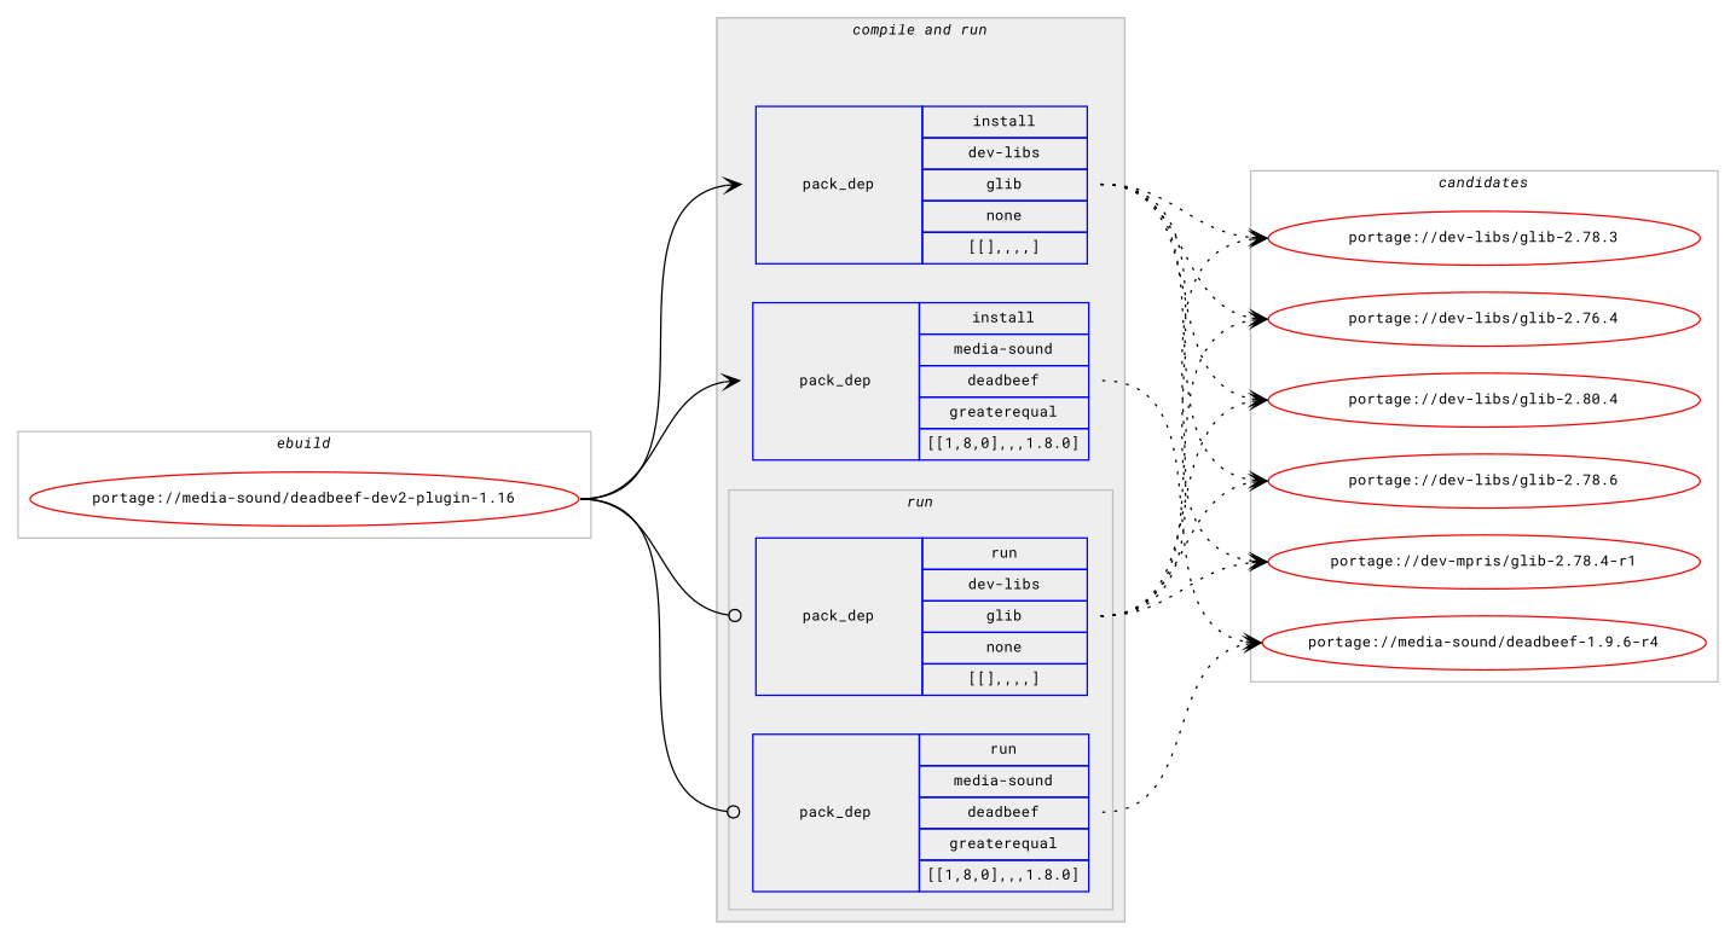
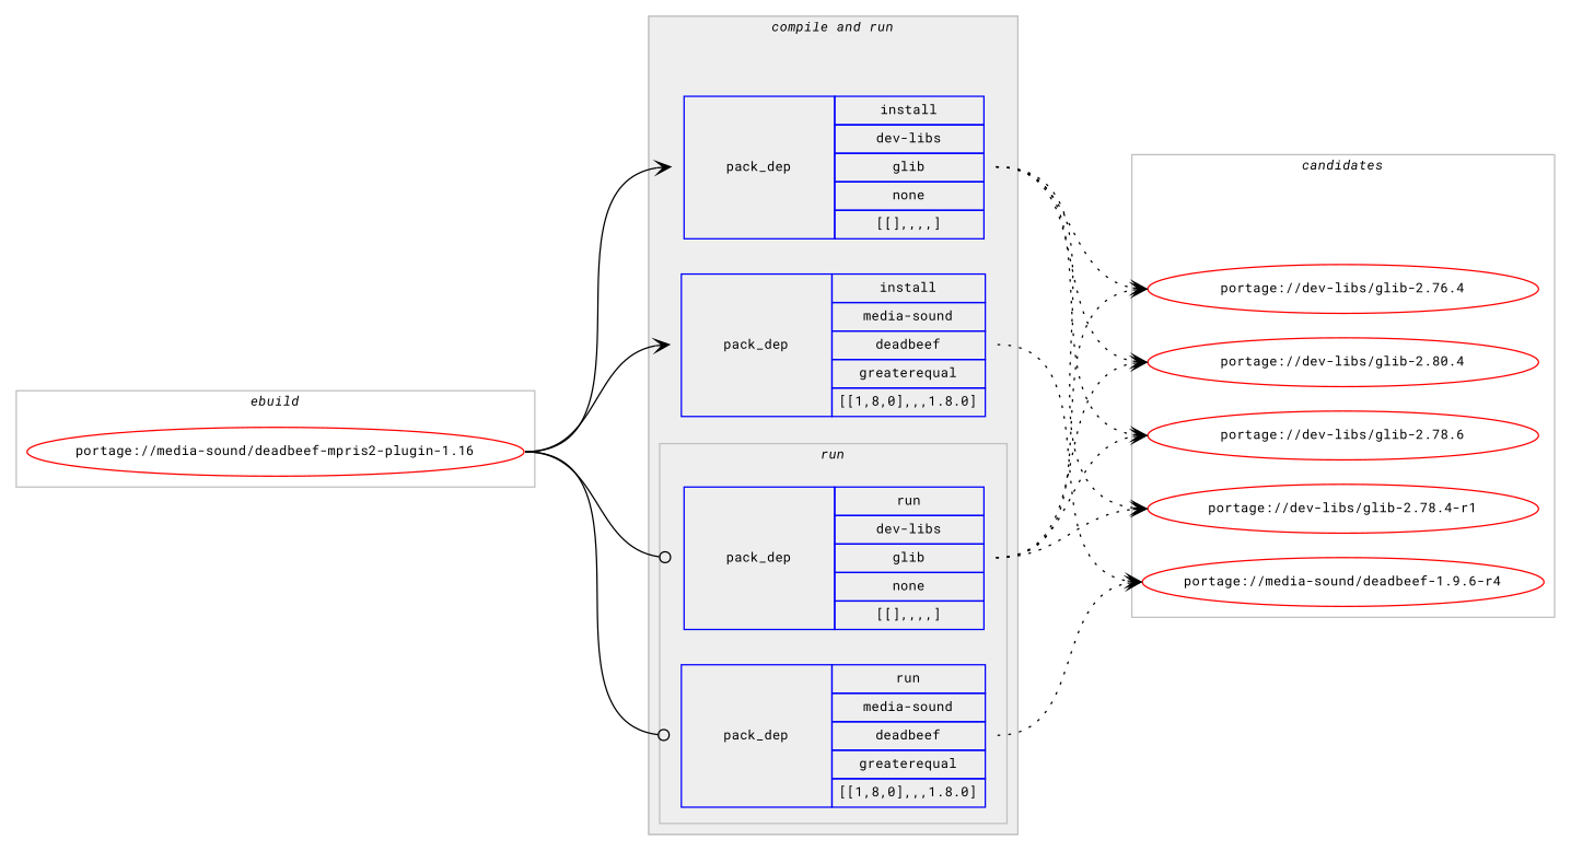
  digraph {
    compound=true
    concentrate=true
    fontname="Roboto Mono"
    fontsize=10
    newrank=true
    rankdir=LR
    ranksep=1.5
    node [color=red fontname="Roboto Mono" fontsize=10]
    edge [arrowhead=vee fontname="Roboto Mono" headport=w style=dotted tailport=e weight=100]
-   n1 [label="portage://media-sound/deadbeef-dev2-plugin-1.16" width=4]
+   n1 [label="portage://media-sound/deadbeef-mpris2-plugin-1.16" width=4]
    n2 [color=blue label=<<TABLE BORDER="0" CELLBORDER="1" CELLSPACING="0" CELLPADDING="4" WIDTH="220"><TR><TD ROWSPAN="6" CELLPADDING="30">pack_dep</TD></TR><TR><TD WIDTH="110">install</TD></TR><TR><TD>dev-libs</TD></TR><TR><TD>glib</TD></TR><TR><TD>none</TD></TR><TR><TD>[[],,,,]</TD></TR></TABLE>> shape=none]
    n3 [color=blue label=<<TABLE BORDER="0" CELLBORDER="1" CELLSPACING="0" CELLPADDING="4" WIDTH="220"><TR><TD ROWSPAN="6" CELLPADDING="30">pack_dep</TD></TR><TR><TD WIDTH="110">install</TD></TR><TR><TD>media-sound</TD></TR><TR><TD>deadbeef</TD></TR><TR><TD>greaterequal</TD></TR><TR><TD>[[1,8,0],,,1.8.0]</TD></TR></TABLE>> shape=none]
    n4 [color=blue label=<<TABLE BORDER="0" CELLBORDER="1" CELLSPACING="0" CELLPADDING="4" WIDTH="220"><TR><TD ROWSPAN="6" CELLPADDING="30">pack_dep</TD></TR><TR><TD WIDTH="110">run</TD></TR><TR><TD>dev-libs</TD></TR><TR><TD>glib</TD></TR><TR><TD>none</TD></TR><TR><TD>[[],,,,]</TD></TR></TABLE>> shape=none]
    n5 [color=blue label=<<TABLE BORDER="0" CELLBORDER="1" CELLSPACING="0" CELLPADDING="4" WIDTH="220"><TR><TD ROWSPAN="6" CELLPADDING="30">pack_dep</TD></TR><TR><TD WIDTH="110">run</TD></TR><TR><TD>media-sound</TD></TR><TR><TD>deadbeef</TD></TR><TR><TD>greaterequal</TD></TR><TR><TD>[[1,8,0],,,1.8.0]</TD></TR></TABLE>> shape=none]
    n6 [label="portage://dev-libs/glib-2.80.4" width=4]
    n7 [label="portage://dev-libs/glib-2.78.6" width=4]
-   n8 [label="portage://dev-mpris/glib-2.78.4-r1" width=4]
-   n9 [label="portage://dev-libs/glib-2.78.3" width=4]
+   n8 [label="portage://dev-libs/glib-2.78.4-r1" width=4]
    n10 [label="portage://dev-libs/glib-2.76.4" width=4]
    n11 [label="portage://media-sound/deadbeef-1.9.6-r4" width=4]
    subgraph cluster_1 {
      color=gray
      label=<<i>ebuild</i>>
      n1
    }
    subgraph cluster_2 {
      color=gray
      label=<<i>dependencies</i>>
      subgraph cluster_3 {
        color=gray
        fillcolor="#eeeeee"
        label=<<i>compile</i>>
        style=filled
        subgraph sub_4 {
          color=gray
          fillcolor="#eeeeee"
          label=<<i>compile</i>>
          style=filled
          n2
        }
        subgraph sub_5 {
          color=gray
          fillcolor="#eeeeee"
          label=<<i>compile</i>>
          style=filled
          n3
        }
      }
      subgraph cluster_6 {
        color=gray
        fillcolor="#eeeeee"
        label=<<i>compile and run</i>>
        style=filled
      }
      subgraph cluster_7 {
        color=gray
        fillcolor="#eeeeee"
        label=<<i>run</i>>
        style=filled
        subgraph sub_8 {
          color=gray
          fillcolor="#eeeeee"
          label=<<i>run</i>>
          style=filled
          n4
        }
        subgraph sub_9 {
          color=gray
          fillcolor="#eeeeee"
          label=<<i>run</i>>
          style=filled
          n5
        }
      }
    }
    subgraph cluster_10 {
      color=gray
      label=<<i>candidates</i>>
      rank=same
      subgraph sub_11 {
        color=black
        label=<<i>candidates</i>>
        nodesep=1
        rank=same
        n6
        n7
        n8
-       n9
        n10
      }
      subgraph sub_12 {
        color=black
        label=<<i>candidates</i>>
        nodesep=1
        rank=same
        n11
      }
      subgraph sub_13 {
        color=black
        label=<<i>candidates</i>>
        nodesep=1
        rank=same
        n6
        n7
        n8
-       n9
        n10
      }
      subgraph sub_14 {
        color=black
        label=<<i>candidates</i>>
        nodesep=1
        rank=same
        n11
      }
    }
    n1 -> n2 [style=solid weight=20]
    n1 -> n3 [style=solid weight=20]
    n1 -> n4 [arrowhead=odot style=solid weight=20]
    n1 -> n5 [arrowhead=odot style=solid weight=20]
    n2 -> n6
    n2 -> n7
    n2 -> n8
-   n2 -> n9
    n2 -> n10
    n3 -> n11
    n4 -> n6
    n4 -> n7
    n4 -> n8
-   n4 -> n9
    n4 -> n10
    n5 -> n11
  }
